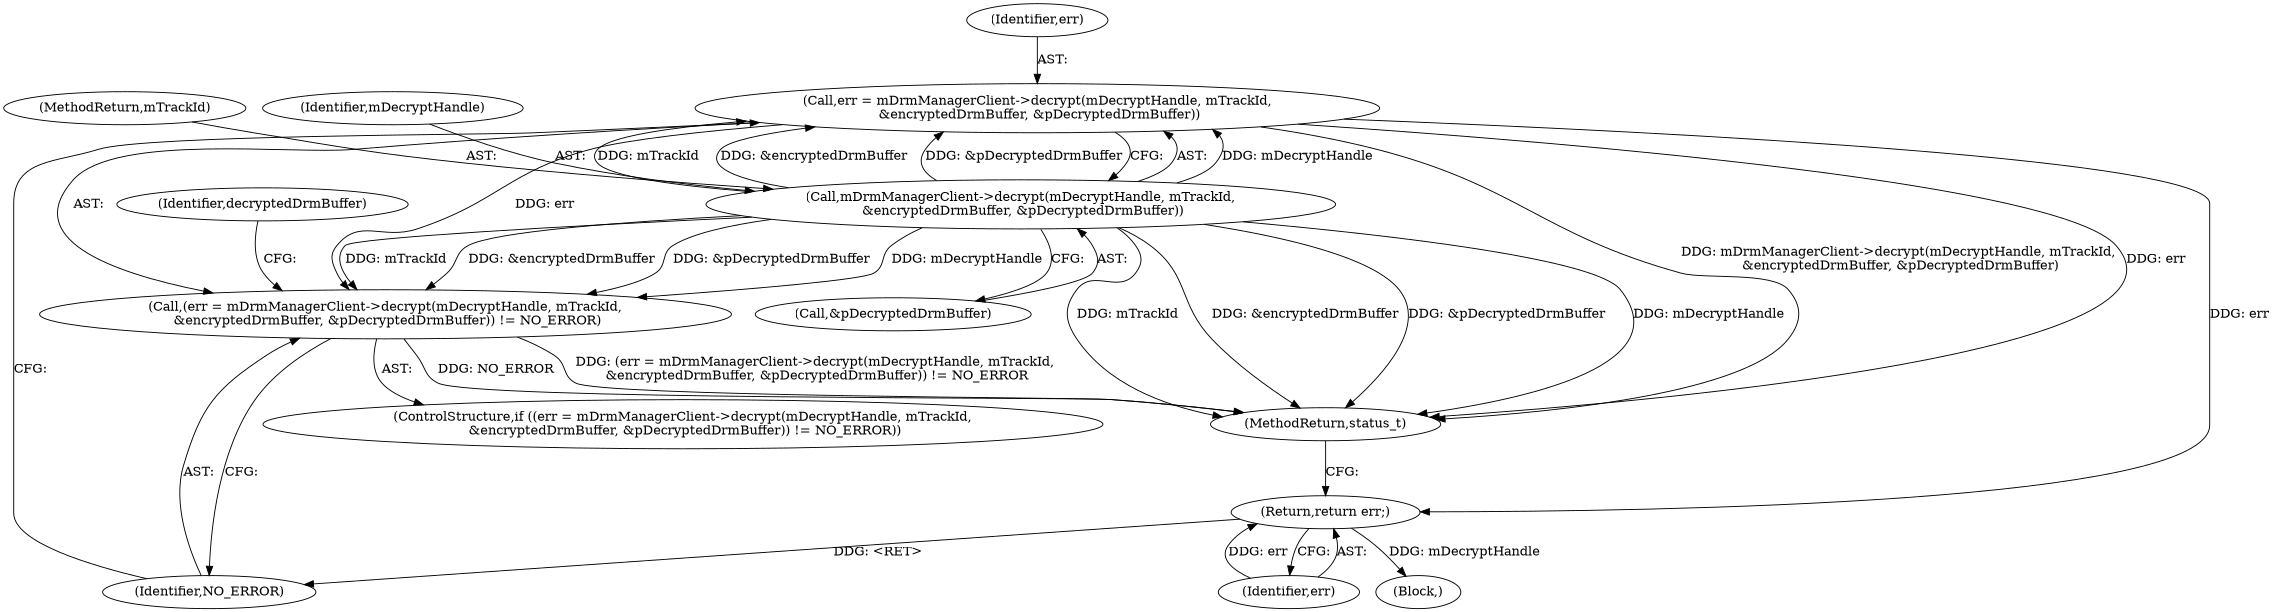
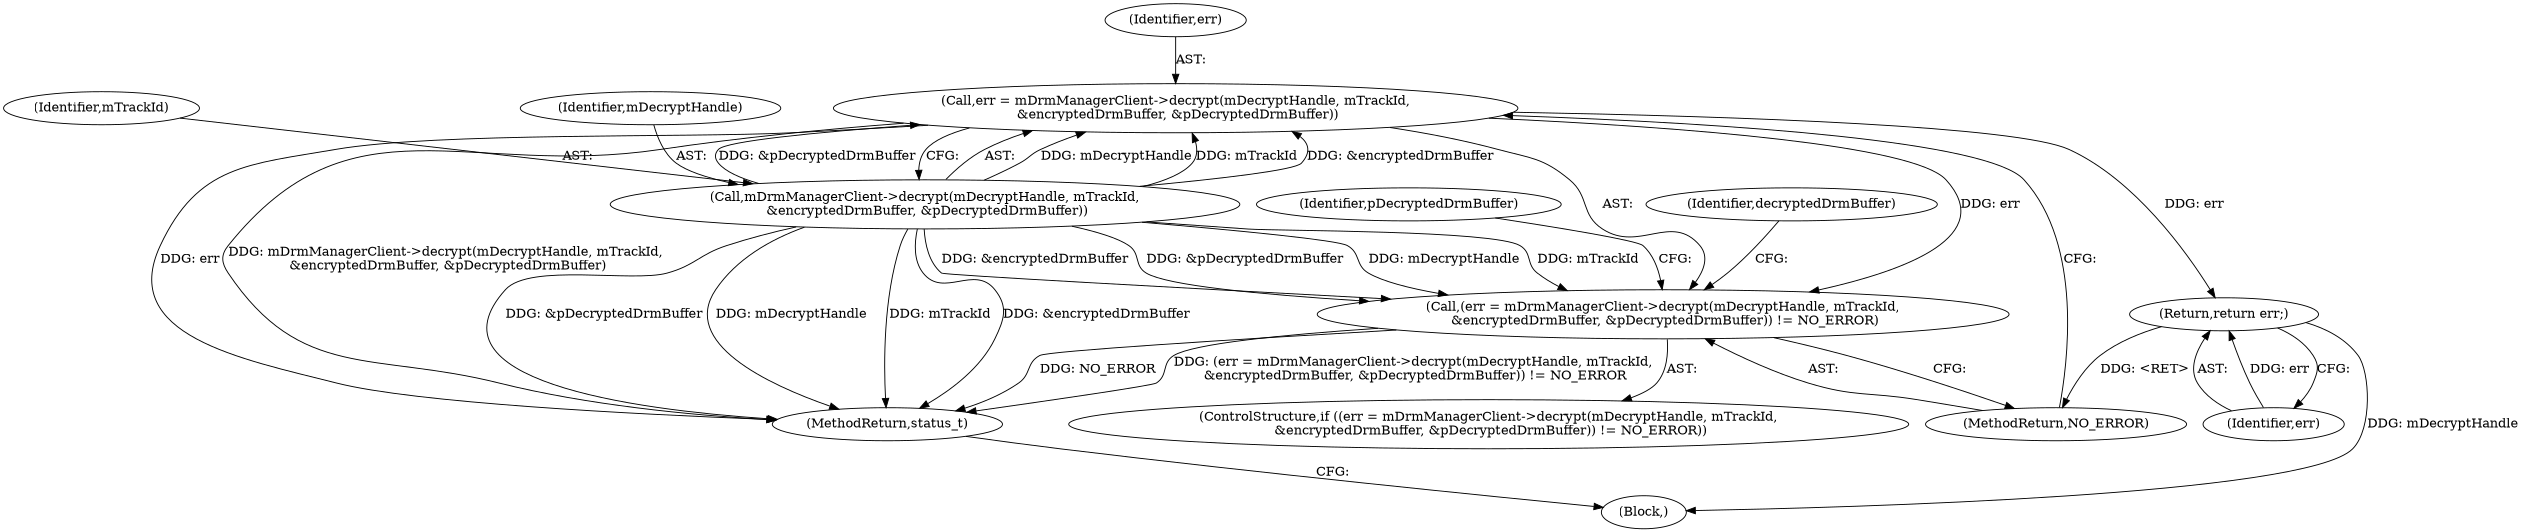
  digraph {
    n1 [label="(Call,err = mDrmManagerClient->decrypt(mDecryptHandle, mTrackId,\n &encryptedDrmBuffer, &pDecryptedDrmBuffer))"]
    n2 [label="(Call,mDrmManagerClient->decrypt(mDecryptHandle, mTrackId,\n &encryptedDrmBuffer, &pDecryptedDrmBuffer))"]
    n3 [label="(Call,(err = mDrmManagerClient->decrypt(mDecryptHandle, mTrackId,\n &encryptedDrmBuffer, &pDecryptedDrmBuffer)) != NO_ERROR)"]
    n4 [label="(Return,return err;)"]
    n5 [label="(MethodReturn,status_t)"]
-   n6 [label="(Call,&pDecryptedDrmBuffer)"]
-   n7 [label="(Identifier,NO_ERROR)"]
+   n7 [label="(MethodReturn,NO_ERROR)"]
    n8 [label="(ControlStructure,if ((err = mDrmManagerClient->decrypt(mDecryptHandle, mTrackId,\n &encryptedDrmBuffer, &pDecryptedDrmBuffer)) != NO_ERROR))"]
    n9 [label="(Identifier,err)"]
    n10 [label="(Block,)"]
-   n11 [label="(MethodReturn,mTrackId)"]
+   n11 [label="(Identifier,mTrackId)"]
    n12 [label="(Identifier,mDecryptHandle)"]
    n13 [label="(Identifier,decryptedDrmBuffer)"]
    n14 [label="(Identifier,err)"]
+   n15 [label="(Identifier,pDecryptedDrmBuffer)"]
    n1 -> n2 [label="CFG: "]
    n1 -> n3 [label="AST: "]
    n1 -> n3 [label="DDG: err"]
    n1 -> n4 [label="DDG: err"]
    n1 -> n5 [label="DDG: mDrmManagerClient->decrypt(mDecryptHandle, mTrackId,\n &encryptedDrmBuffer, &pDecryptedDrmBuffer)"]
    n1 -> n5 [label="DDG: err"]
    n2 -> n1 [label="AST: "]
    n2 -> n1 [label="DDG: mDecryptHandle"]
    n2 -> n1 [label="DDG: mTrackId"]
    n2 -> n1 [label="DDG: &encryptedDrmBuffer"]
    n2 -> n1 [label="DDG: &pDecryptedDrmBuffer"]
    n2 -> n3 [label="DDG: mDecryptHandle"]
    n2 -> n3 [label="DDG: mTrackId"]
    n2 -> n3 [label="DDG: &encryptedDrmBuffer"]
    n2 -> n3 [label="DDG: &pDecryptedDrmBuffer"]
    n2 -> n5 [label="DDG: mDecryptHandle"]
    n2 -> n5 [label="DDG: mTrackId"]
    n2 -> n5 [label="DDG: &encryptedDrmBuffer"]
    n2 -> n5 [label="DDG: &pDecryptedDrmBuffer"]
-   n2 -> n6 [label="CFG: "]
    n3 -> n5 [label="DDG: NO_ERROR"]
    n3 -> n5 [label="DDG: (err = mDrmManagerClient->decrypt(mDecryptHandle, mTrackId,\n &encryptedDrmBuffer, &pDecryptedDrmBuffer)) != NO_ERROR"]
    n3 -> n7 [label="CFG: "]
    n3 -> n8 [label="AST: "]
    n4 -> n7 [label="DDG: <RET>"]
    n4 -> n9 [label="CFG: "]
    n4 -> n10 [label="DDG: mDecryptHandle"]
-   n5 -> n4 [label="CFG: "]
-   n6 -> n2 [label="AST: "]
+   n5 -> n10 [label="CFG: "]
    n7 -> n1 [label="CFG: "]
    n7 -> n3 [label="AST: "]
    n9 -> n4 [label="AST: "]
    n9 -> n4 [label="DDG: err"]
    n11 -> n2 [label="AST: "]
    n12 -> n2 [label="AST: "]
    n13 -> n3 [label="CFG: "]
    n14 -> n1 [label="AST: "]
+   n15 -> n3 [label="CFG: "]
  }
